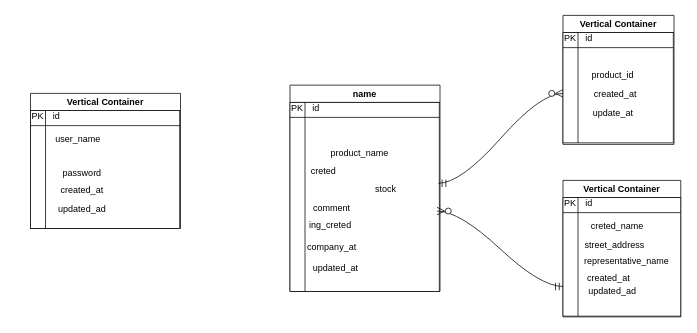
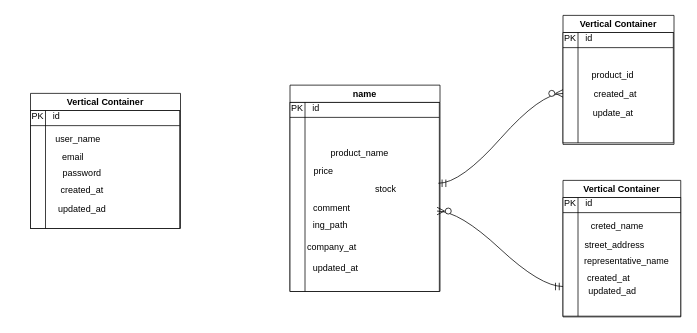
  <mxCell id="0" />
  <mxCell id="1" parent="0" />
  <mxCell id="2" value="Vertical Container" style="swimlane;whiteSpace=wrap;html=1;" parent="1" vertex="1"><mxGeometry x="40" y="124" width="200" height="180" as="geometry" /></mxCell>
  <mxCell id="3" value="" style="shape=internalStorage;whiteSpace=wrap;html=1;backgroundOutline=1;" parent="2" vertex="1"><mxGeometry y="23" width="199" height="157" as="geometry" /></mxCell>
  <mxCell id="4" value="&lt;font style=&quot;vertical-align: inherit;&quot;&gt;&lt;font style=&quot;vertical-align: inherit;&quot;&gt;&lt;font style=&quot;vertical-align: inherit;&quot;&gt;&lt;font style=&quot;vertical-align: inherit;&quot;&gt;PK&lt;/font&gt;&lt;/font&gt;&lt;/font&gt;&lt;/font&gt;" style="text;html=1;align=center;verticalAlign=middle;whiteSpace=wrap;rounded=0;" parent="2" vertex="1"><mxGeometry x="-20" y="16" width="60" height="30" as="geometry" /></mxCell>
  <mxCell id="5" value="id" style="text;html=1;align=center;verticalAlign=middle;whiteSpace=wrap;rounded=0;" parent="2" vertex="1"><mxGeometry x="5" y="16" width="60" height="30" as="geometry" /></mxCell>
  <mxCell id="6" value="user_name" style="text;html=1;align=center;verticalAlign=middle;whiteSpace=wrap;rounded=0;" parent="2" vertex="1"><mxGeometry x="40" y="52" width="47" height="18" as="geometry" /></mxCell>
  <mxCell id="7" value="updated_ad" style="text;html=1;align=center;verticalAlign=middle;whiteSpace=wrap;rounded=0;" parent="2" vertex="1"><mxGeometry x="24" y="146" width="90" height="18" as="geometry" /></mxCell>
  <mxCell id="8" value="created_at" style="text;html=1;align=center;verticalAlign=middle;whiteSpace=wrap;rounded=0;" parent="2" vertex="1"><mxGeometry x="24" y="120" width="90" height="18" as="geometry" /></mxCell>
  <mxCell id="9" value="password" style="text;html=1;align=center;verticalAlign=middle;whiteSpace=wrap;rounded=0;" parent="2" vertex="1"><mxGeometry x="24" y="98" width="90" height="18" as="geometry" /></mxCell>
+ <mxCell id="10" value="email" style="text;html=1;align=center;verticalAlign=middle;whiteSpace=wrap;rounded=0;" parent="2" vertex="1"><mxGeometry x="12" y="76" width="90" height="18" as="geometry" /></mxCell>
  <mxCell id="11" value="name" style="swimlane;whiteSpace=wrap;html=1;" parent="1" vertex="1"><mxGeometry x="386" y="113" width="200" height="275" as="geometry" /></mxCell>
  <mxCell id="12" value="" style="shape=internalStorage;whiteSpace=wrap;html=1;backgroundOutline=1;" parent="11" vertex="1"><mxGeometry y="23" width="199" height="252" as="geometry" /></mxCell>
  <mxCell id="13" value="&lt;font style=&quot;vertical-align: inherit;&quot;&gt;&lt;font style=&quot;vertical-align: inherit;&quot;&gt;&lt;font style=&quot;vertical-align: inherit;&quot;&gt;&lt;font style=&quot;vertical-align: inherit;&quot;&gt;PK&lt;/font&gt;&lt;/font&gt;&lt;/font&gt;&lt;/font&gt;" style="text;html=1;align=center;verticalAlign=middle;whiteSpace=wrap;rounded=0;" parent="11" vertex="1"><mxGeometry x="-20" y="16" width="60" height="30" as="geometry" /></mxCell>
  <mxCell id="14" value="id" style="text;html=1;align=center;verticalAlign=middle;whiteSpace=wrap;rounded=0;" parent="11" vertex="1"><mxGeometry x="5" y="16" width="60" height="30" as="geometry" /></mxCell>
  <mxCell id="15" value="comment" style="text;html=1;align=center;verticalAlign=middle;whiteSpace=wrap;rounded=0;" parent="11" vertex="1"><mxGeometry x="11" y="155" width="90" height="18" as="geometry" /></mxCell>
  <mxCell id="16" value="stock" style="text;html=1;align=center;verticalAlign=middle;whiteSpace=wrap;rounded=0;" parent="11" vertex="1"><mxGeometry x="83" y="130" width="90" height="18" as="geometry" /></mxCell>
- <mxCell id="17" value="creted" style="text;html=1;align=center;verticalAlign=middle;whiteSpace=wrap;rounded=0;" parent="11" vertex="1"><mxGeometry y="106" width="90" height="18" as="geometry" /></mxCell>
+ <mxCell id="17" value="price" style="text;html=1;align=center;verticalAlign=middle;whiteSpace=wrap;rounded=0;" parent="11" vertex="1"><mxGeometry y="106" width="90" height="18" as="geometry" /></mxCell>
  <mxCell id="18" value="product_name" style="text;html=1;align=center;verticalAlign=middle;whiteSpace=wrap;rounded=0;" parent="11" vertex="1"><mxGeometry x="48" y="82" width="90" height="18" as="geometry" /></mxCell>
  <mxCell id="19" value="updated_at" style="text;html=1;align=center;verticalAlign=middle;whiteSpace=wrap;rounded=0;" parent="11" vertex="1"><mxGeometry x="15.5" y="235" width="90" height="18" as="geometry" /></mxCell>
  <mxCell id="20" value="company_at" style="text;html=1;align=center;verticalAlign=middle;whiteSpace=wrap;rounded=0;" parent="11" vertex="1"><mxGeometry x="11" y="207" width="90" height="18" as="geometry" /></mxCell>
- <mxCell id="21" value="ing_creted" style="text;html=1;align=center;verticalAlign=middle;whiteSpace=wrap;rounded=0;" parent="11" vertex="1"><mxGeometry x="9" y="178" width="90" height="18" as="geometry" /></mxCell>
+ <mxCell id="21" value="ing_path" style="text;html=1;align=center;verticalAlign=middle;whiteSpace=wrap;rounded=0;" parent="11" vertex="1"><mxGeometry x="9" y="178" width="90" height="18" as="geometry" /></mxCell>
  <mxCell id="22" style="edgeStyle=none;curved=1;rounded=0;orthogonalLoop=1;jettySize=auto;html=1;exitX=0.5;exitY=1;exitDx=0;exitDy=0;fontSize=12;startSize=8;endSize=8;" parent="11" source="12" target="12" edge="1"><mxGeometry relative="1" as="geometry" /></mxCell>
  <mxCell id="23" value="Vertical Container" style="swimlane;whiteSpace=wrap;html=1;" parent="1" vertex="1"><mxGeometry x="750" y="240" width="157" height="182" as="geometry" /></mxCell>
  <mxCell id="24" value="" style="shape=internalStorage;whiteSpace=wrap;html=1;backgroundOutline=1;" parent="23" vertex="1"><mxGeometry y="23" width="157" height="158" as="geometry" /></mxCell>
  <mxCell id="25" value="&lt;font style=&quot;vertical-align: inherit;&quot;&gt;&lt;font style=&quot;vertical-align: inherit;&quot;&gt;&lt;font style=&quot;vertical-align: inherit;&quot;&gt;&lt;font style=&quot;vertical-align: inherit;&quot;&gt;PK&lt;/font&gt;&lt;/font&gt;&lt;/font&gt;&lt;/font&gt;" style="text;html=1;align=center;verticalAlign=middle;whiteSpace=wrap;rounded=0;" parent="23" vertex="1"><mxGeometry x="-20" y="16" width="60" height="30" as="geometry" /></mxCell>
  <mxCell id="26" value="id" style="text;html=1;align=center;verticalAlign=middle;whiteSpace=wrap;rounded=0;" parent="23" vertex="1"><mxGeometry x="5" y="16" width="60" height="30" as="geometry" /></mxCell>
  <mxCell id="27" value="creted_name" style="text;html=1;align=center;verticalAlign=middle;whiteSpace=wrap;rounded=0;" parent="23" vertex="1"><mxGeometry x="49" y="52" width="47" height="18" as="geometry" /></mxCell>
  <mxCell id="28" value="updated_ad" style="text;html=1;align=center;verticalAlign=middle;whiteSpace=wrap;rounded=0;" parent="23" vertex="1"><mxGeometry x="21" y="139" width="90" height="18" as="geometry" /></mxCell>
  <mxCell id="29" value="created_at" style="text;html=1;align=center;verticalAlign=middle;whiteSpace=wrap;rounded=0;" parent="23" vertex="1"><mxGeometry x="16" y="121" width="90" height="18" as="geometry" /></mxCell>
  <mxCell id="30" value="representative_name" style="text;html=1;align=center;verticalAlign=middle;whiteSpace=wrap;rounded=0;" parent="23" vertex="1"><mxGeometry x="40" y="99" width="90" height="18" as="geometry" /></mxCell>
  <mxCell id="31" value="street_address" style="text;html=1;align=center;verticalAlign=middle;whiteSpace=wrap;rounded=0;" parent="23" vertex="1"><mxGeometry x="24" y="77" width="90" height="18" as="geometry" /></mxCell>
  <mxCell id="32" value="Vertical Container" style="swimlane;whiteSpace=wrap;html=1;" parent="1" vertex="1"><mxGeometry x="750" y="20" width="148" height="172" as="geometry" /></mxCell>
  <mxCell id="33" value="" style="shape=internalStorage;whiteSpace=wrap;html=1;backgroundOutline=1;" parent="32" vertex="1"><mxGeometry y="23" width="147" height="147" as="geometry" /></mxCell>
  <mxCell id="34" value="&lt;font style=&quot;vertical-align: inherit;&quot;&gt;&lt;font style=&quot;vertical-align: inherit;&quot;&gt;&lt;font style=&quot;vertical-align: inherit;&quot;&gt;&lt;font style=&quot;vertical-align: inherit;&quot;&gt;PK&lt;/font&gt;&lt;/font&gt;&lt;/font&gt;&lt;/font&gt;" style="text;html=1;align=center;verticalAlign=middle;whiteSpace=wrap;rounded=0;" parent="32" vertex="1"><mxGeometry x="-20" y="16" width="60" height="30" as="geometry" /></mxCell>
  <mxCell id="35" value="id" style="text;html=1;align=center;verticalAlign=middle;whiteSpace=wrap;rounded=0;" parent="32" vertex="1"><mxGeometry x="5" y="16" width="60" height="30" as="geometry" /></mxCell>
  <mxCell id="36" value="product_id" style="text;html=1;align=center;verticalAlign=middle;whiteSpace=wrap;rounded=0;" parent="32" vertex="1"><mxGeometry x="43" y="71" width="47" height="18" as="geometry" /></mxCell>
  <mxCell id="37" value="update_at" style="text;html=1;align=center;verticalAlign=middle;whiteSpace=wrap;rounded=0;" parent="32" vertex="1"><mxGeometry x="21.5" y="122" width="90" height="18" as="geometry" /></mxCell>
  <mxCell id="38" value="created_at" style="text;html=1;align=center;verticalAlign=middle;whiteSpace=wrap;rounded=0;" parent="32" vertex="1"><mxGeometry x="25" y="96" width="90" height="18" as="geometry" /></mxCell>
  <mxCell id="39" style="edgeStyle=none;curved=1;rounded=0;orthogonalLoop=1;jettySize=auto;html=1;exitX=0.5;exitY=1;exitDx=0;exitDy=0;fontSize=12;startSize=8;endSize=8;" parent="32" source="37" target="37" edge="1"><mxGeometry relative="1" as="geometry" /></mxCell>
  <mxCell id="40" style="edgeStyle=none;curved=1;rounded=0;orthogonalLoop=1;jettySize=auto;html=1;exitX=1;exitY=1;exitDx=0;exitDy=0;fontSize=12;startSize=8;endSize=8;" parent="32" source="33" target="33" edge="1"><mxGeometry relative="1" as="geometry" /></mxCell>
  <mxCell id="41" value="" style="edgeStyle=entityRelationEdgeStyle;fontSize=12;html=1;endArrow=ERzeroToMany;startArrow=ERmandOne;rounded=0;startSize=8;endSize=8;curved=1;exitX=0.994;exitY=0.428;exitDx=0;exitDy=0;exitPerimeter=0;" parent="1" source="12" edge="1"><mxGeometry width="100" height="100" relative="1" as="geometry"><mxPoint x="650" y="224" as="sourcePoint" /><mxPoint x="750" y="124" as="targetPoint" /><Array as="points"><mxPoint x="658" y="155" /><mxPoint x="651" y="172" /><mxPoint x="674" y="191" /><mxPoint x="651" y="168" /><mxPoint x="662" y="170" /></Array></mxGeometry></mxCell>
  <mxCell id="42" value="" style="edgeStyle=entityRelationEdgeStyle;fontSize=12;html=1;endArrow=ERzeroToMany;startArrow=ERmandOne;rounded=0;startSize=8;endSize=8;curved=1;entryX=0.985;entryY=0.575;entryDx=0;entryDy=0;entryPerimeter=0;exitX=0;exitY=0.75;exitDx=0;exitDy=0;" parent="1" source="24" target="12" edge="1"><mxGeometry width="100" height="100" relative="1" as="geometry"><mxPoint x="745" y="367" as="sourcePoint" /><mxPoint x="637" y="283" as="targetPoint" /><Array as="points"><mxPoint x="720" y="247" /><mxPoint x="713" y="264" /><mxPoint x="736" y="283" /><mxPoint x="713" y="260" /><mxPoint x="668" y="283" /><mxPoint x="654" y="278" /><mxPoint x="724" y="262" /></Array></mxGeometry></mxCell>
